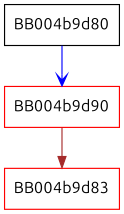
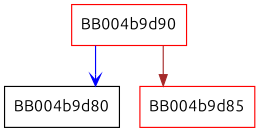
  digraph {
    fontname=Ubuntu
    splines=ortho
    node [color=red fontname=Ubuntu shape=box]
    edge [fontname=Ubuntu]
    BB004b9d80 [color=black]
    BB004b9d90
-   BB004b9d85 [label=BB004b9d83]
-   BB004b9d80 -> BB004b9d90 [arrowhead=vee color=blue]
+   BB004b9d85
+   BB004b9d90 -> BB004b9d80 [arrowhead=vee color=blue]
    BB004b9d90 -> BB004b9d85 [arrowhead=normal color=brown]
  }
